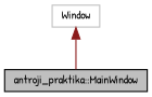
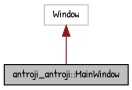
  digraph {
    fontname="Patrick Hand"
    node [fontname="Patrick Hand" fontsize=10 shape=record style=filled]
-   n1 [color=black fillcolor=grey75 fontcolor=black height=0.2 label="antroji_praktika::MainWindow" width=0.4]
+   n1 [color=black fillcolor=grey75 fontcolor=black height=0.2 label="antroji_antroji::MainWindow" width=0.4]
    n2 [color=grey75 fillcolor=white height=0.2 label=Window width=0.4]
    n2 -> n1 [color=firebrick4 dir=back fontname="Patrick Hand" fontsize=10 labelfontname=Helvetica labelfontsize=10 style=solid]
  }
